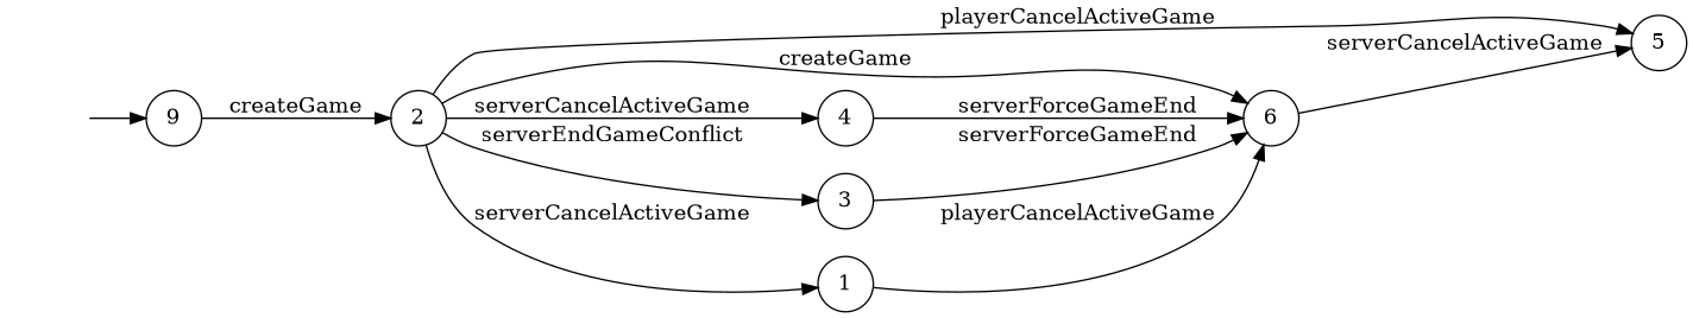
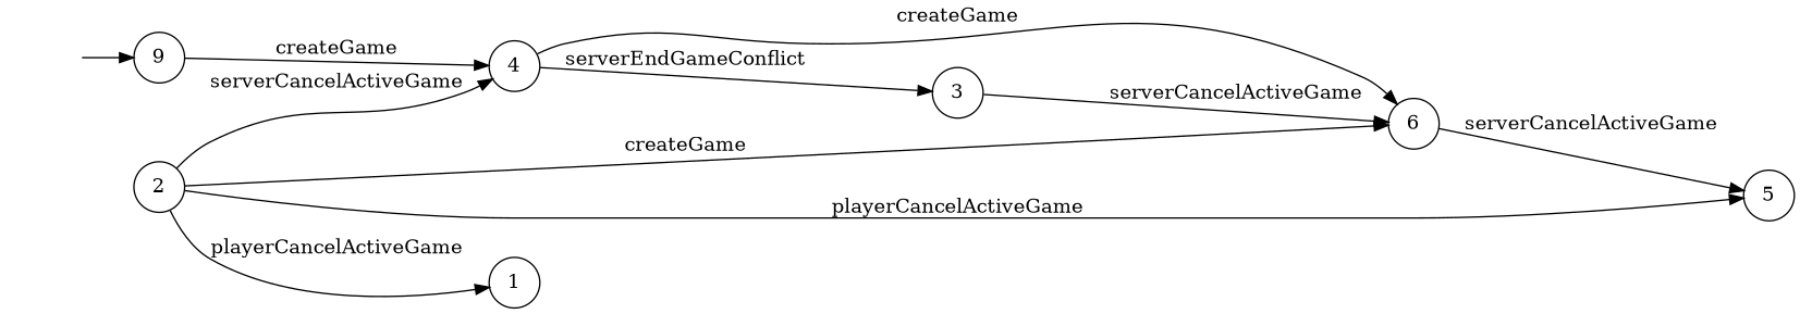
  digraph {
    rankdir=LR
    node [shape=circle]
    "" [shape=plaintext]
    n2 [label=9]
    n3 [label=2]
    n4 [label=6]
    n5 [label=5]
    n6 [label=3]
    n7 [label=1]
    n8 [label=4]
    "" -> n2
-   n2 -> n3 [label=createGame]
+   n2 -> n8 [label=createGame]
    n3 -> n4 [label=createGame]
    n3 -> n5 [label=playerCancelActiveGame]
-   n3 -> n6 [label=serverEndGameConflict]
-   n3 -> n7 [label=serverCancelActiveGame]
+   n8 -> n6 [label=serverEndGameConflict]
+   n3 -> n7 [label=playerCancelActiveGame]
    n3 -> n8 [label=serverCancelActiveGame]
    n4 -> n5 [label=serverCancelActiveGame]
-   n6 -> n4 [label=serverForceGameEnd]
-   n7 -> n4 [label=playerCancelActiveGame]
-   n8 -> n4 [label=serverForceGameEnd]
+   n6 -> n4 [label=serverCancelActiveGame]
+   n8 -> n4 [label=createGame]
  }
